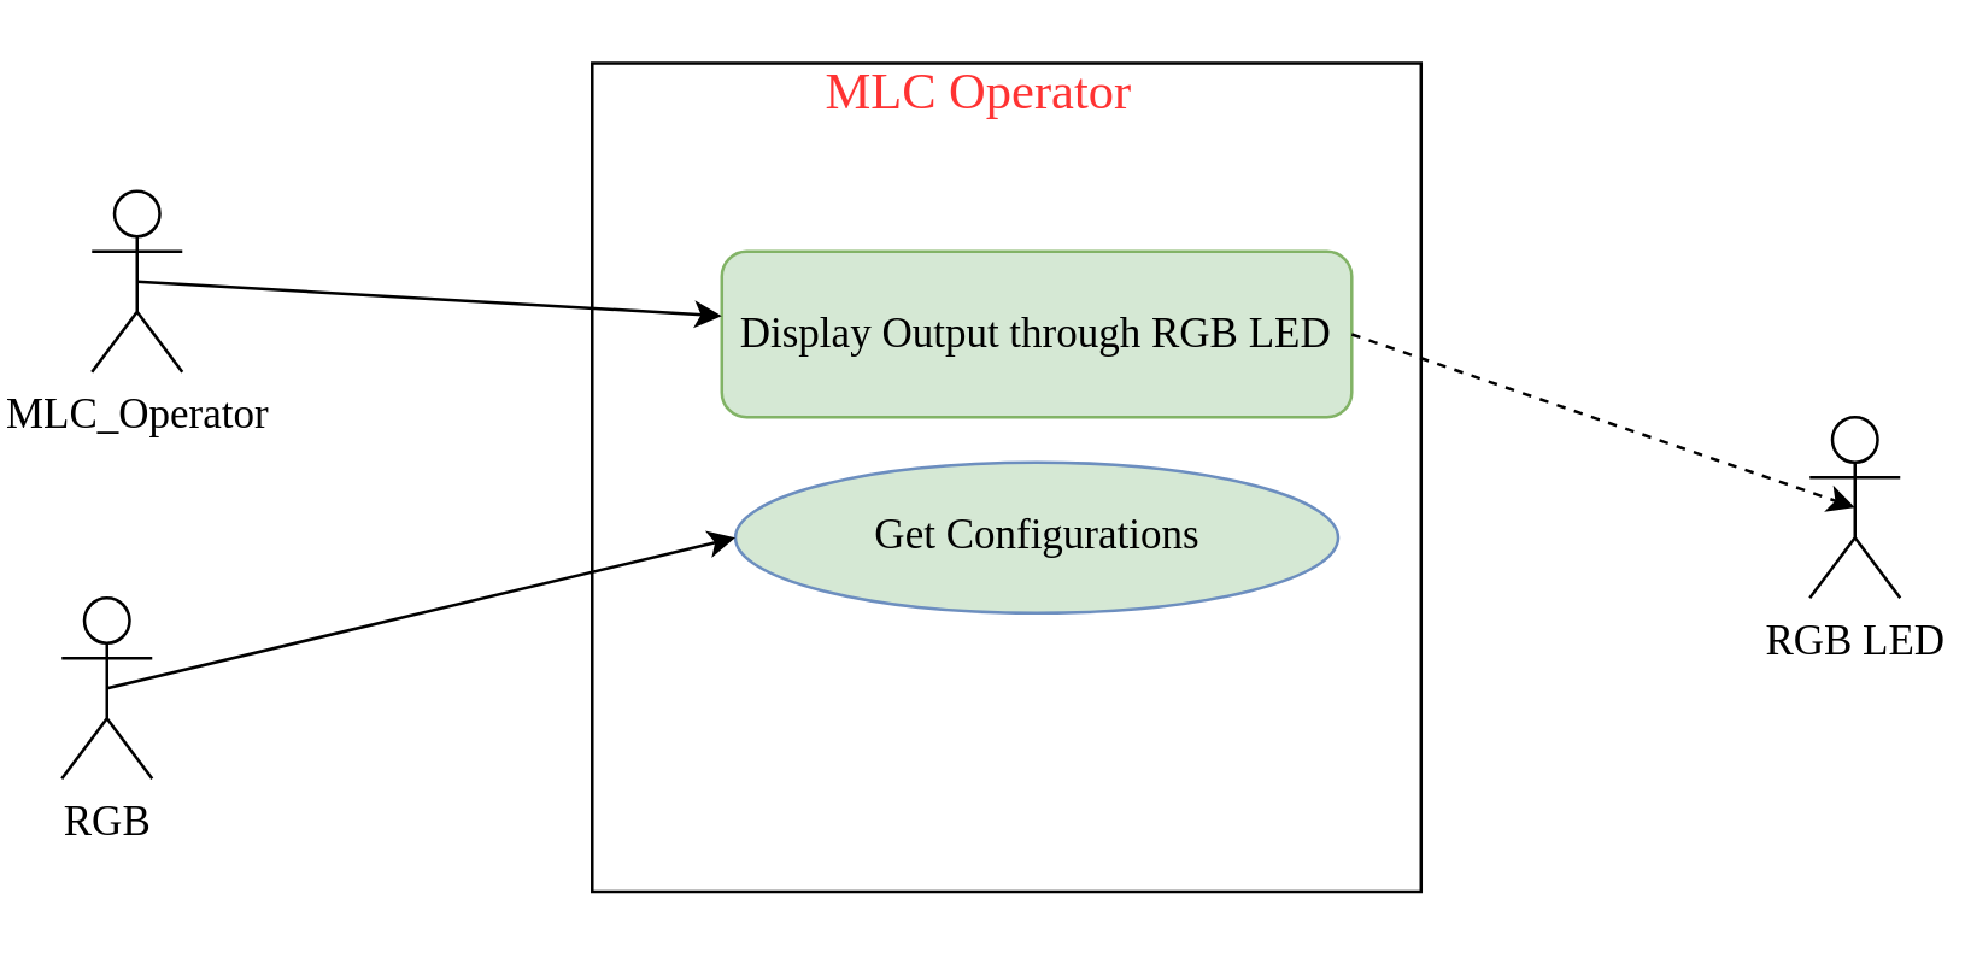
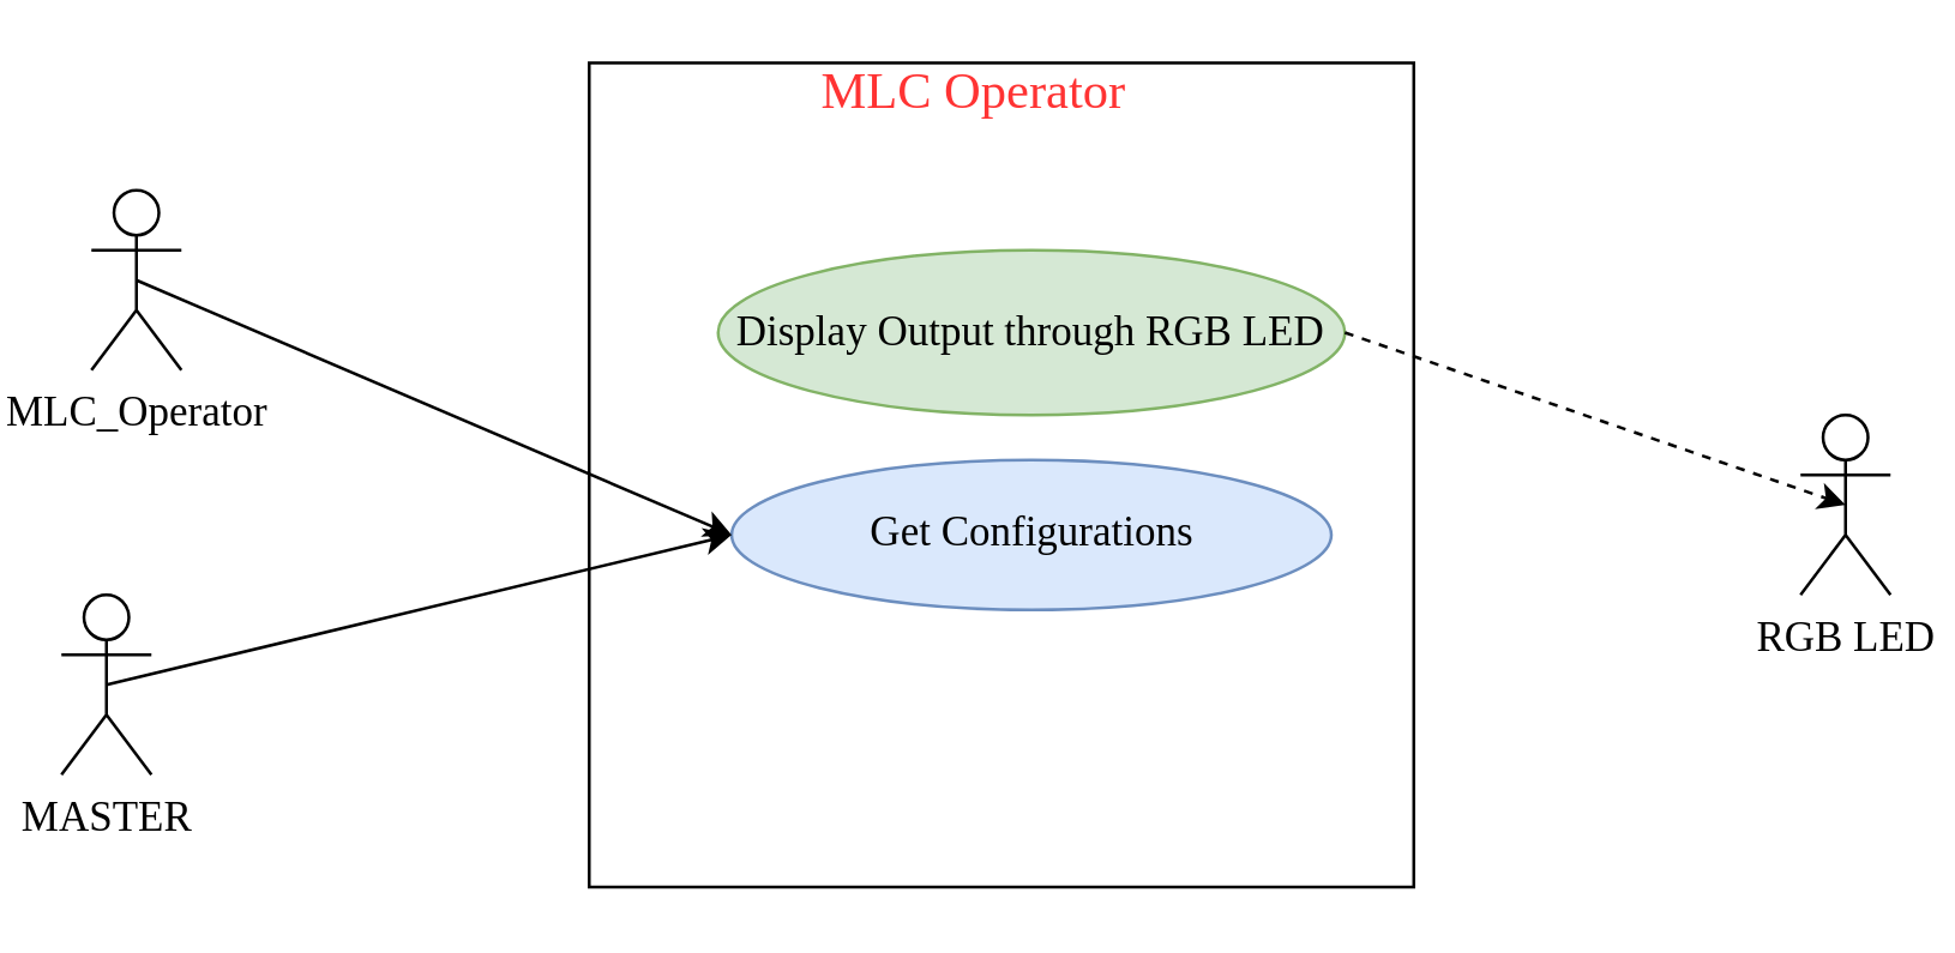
  <mxCell id="0" />
  <mxCell id="1" parent="0" />
  <mxCell id="2" value="" style="whiteSpace=wrap;html=1;aspect=fixed;" vertex="1" parent="1"><mxGeometry x="196.01" y="20.5" width="275" height="275" as="geometry" /></mxCell>
- <mxCell id="3" value="&lt;font style=&quot;font-size: 14px&quot; face=&quot;Times New Roman&quot;&gt;Get Configurations&lt;/font&gt;" style="ellipse;whiteSpace=wrap;html=1;fillColor=#d5e8d4;strokeColor=#6c8ebf;" vertex="1" parent="1"><mxGeometry x="243.51" y="153" width="200" height="50" as="geometry" /></mxCell>
- <mxCell id="4" value="&lt;font style=&quot;font-size: 14px&quot; face=&quot;Times New Roman&quot;&gt;Display Output through RGB LED&lt;/font&gt;" style="whiteSpace=wrap;html=1;fillColor=#d5e8d4;strokeColor=#82b366;rounded=1;" vertex="1" parent="1"><mxGeometry x="239.01" y="83" width="209.01" height="55" as="geometry" /></mxCell>
+ <mxCell id="3" value="&lt;font style=&quot;font-size: 14px&quot; face=&quot;Times New Roman&quot;&gt;Get Configurations&lt;/font&gt;" style="ellipse;whiteSpace=wrap;html=1;fillColor=#dae8fc;strokeColor=#6c8ebf;" vertex="1" parent="1"><mxGeometry x="243.51" y="153" width="200" height="50" as="geometry" /></mxCell>
+ <mxCell id="4" value="&lt;font style=&quot;font-size: 14px&quot; face=&quot;Times New Roman&quot;&gt;Display Output through RGB LED&lt;/font&gt;" style="ellipse;whiteSpace=wrap;html=1;fillColor=#d5e8d4;strokeColor=#82b366;" vertex="1" parent="1"><mxGeometry x="239.01" y="83" width="209.01" height="55" as="geometry" /></mxCell>
  <mxCell id="5" value="&lt;font face=&quot;Times New Roman&quot;&gt;&lt;span style=&quot;font-size: 14px&quot;&gt;MLC_Operator&lt;/span&gt;&lt;/font&gt;" style="shape=umlActor;verticalLabelPosition=bottom;verticalAlign=top;html=1;" vertex="1" parent="1"><mxGeometry x="30" y="63" width="30" height="60" as="geometry" /></mxCell>
  <mxCell id="6" value="&lt;font face=&quot;Times New Roman&quot;&gt;&lt;span style=&quot;font-size: 14px&quot;&gt;RGB LED&lt;/span&gt;&lt;/font&gt;" style="shape=umlActor;verticalLabelPosition=bottom;verticalAlign=top;html=1;direction=east;" vertex="1" parent="1"><mxGeometry x="600" y="138" width="30" height="60" as="geometry" /></mxCell>
- <mxCell id="7" value="" style="endArrow=classic;html=1;exitX=0.5;exitY=0.5;exitDx=0;exitDy=0;exitPerimeter=0;" edge="1" parent="1" source="5" target="4"><mxGeometry width="50" height="50" relative="1" as="geometry"><mxPoint x="70" y="143" as="sourcePoint" /><mxPoint x="120" y="93" as="targetPoint" /></mxGeometry></mxCell>
+ <mxCell id="7" value="" style="endArrow=classic;html=1;exitX=0.5;exitY=0.5;exitDx=0;exitDy=0;exitPerimeter=0;entryX=0;entryY=0.5;entryDx=0;entryDy=0;" edge="1" parent="1" source="5" target="3"><mxGeometry width="50" height="50" relative="1" as="geometry"><mxPoint x="70" y="143" as="sourcePoint" /><mxPoint x="120" y="93" as="targetPoint" /></mxGeometry></mxCell>
  <mxCell id="8" value="" style="endArrow=classic;html=1;exitX=1;exitY=0.5;exitDx=0;exitDy=0;entryX=0.5;entryY=0.5;entryDx=0;entryDy=0;entryPerimeter=0;dashed=1;" edge="1" parent="1" source="4" target="6"><mxGeometry width="50" height="50" relative="1" as="geometry"><mxPoint x="409" y="143" as="sourcePoint" /><mxPoint x="590" y="163" as="targetPoint" /></mxGeometry></mxCell>
  <mxCell id="9" value="&lt;font face=&quot;Times New Roman&quot; style=&quot;font-size: 17px&quot; color=&quot;#ff3333&quot;&gt;MLC Operator&lt;/font&gt;" style="text;html=1;align=center;verticalAlign=middle;resizable=0;points=[];autosize=1;" vertex="1" parent="1"><mxGeometry x="264" y="20.5" width="120" height="20" as="geometry" /></mxCell>
- <mxCell id="10" value="&lt;font face=&quot;Times New Roman&quot;&gt;&lt;span style=&quot;font-size: 14px&quot;&gt;RGB&lt;/span&gt;&lt;/font&gt;" style="shape=umlActor;verticalLabelPosition=bottom;verticalAlign=top;html=1;" vertex="1" parent="1"><mxGeometry x="20" y="198" width="30" height="60" as="geometry" /></mxCell>
+ <mxCell id="10" value="&lt;font face=&quot;Times New Roman&quot;&gt;&lt;span style=&quot;font-size: 14px&quot;&gt;MASTER&lt;/span&gt;&lt;/font&gt;" style="shape=umlActor;verticalLabelPosition=bottom;verticalAlign=top;html=1;" vertex="1" parent="1"><mxGeometry x="20" y="198" width="30" height="60" as="geometry" /></mxCell>
  <mxCell id="11" value="" style="endArrow=classic;html=1;entryX=0;entryY=0.5;entryDx=0;entryDy=0;exitX=0.5;exitY=0.5;exitDx=0;exitDy=0;exitPerimeter=0;" edge="1" parent="1" source="10" target="3"><mxGeometry width="50" height="50" relative="1" as="geometry"><mxPoint x="40" y="233" as="sourcePoint" /><mxPoint x="90" y="183" as="targetPoint" /></mxGeometry></mxCell>
